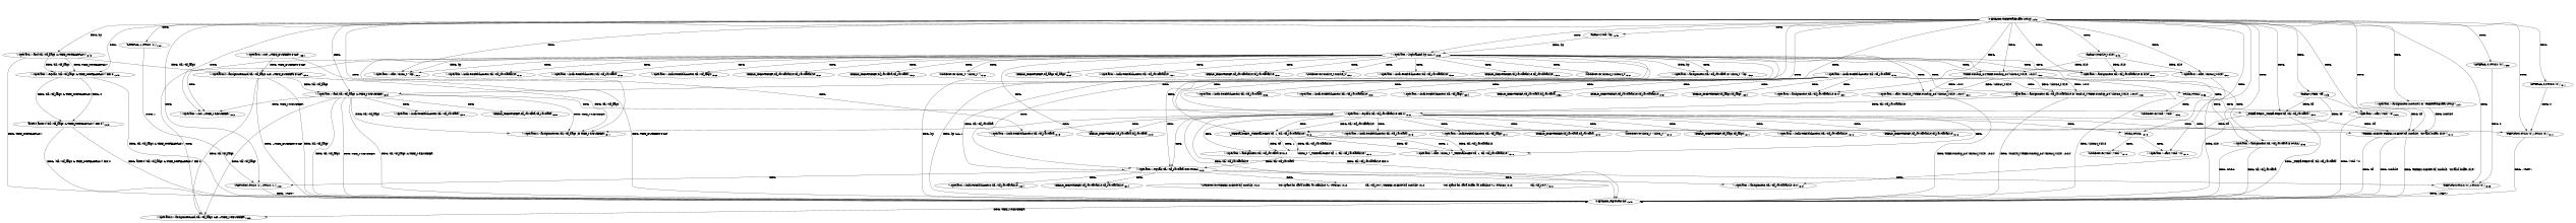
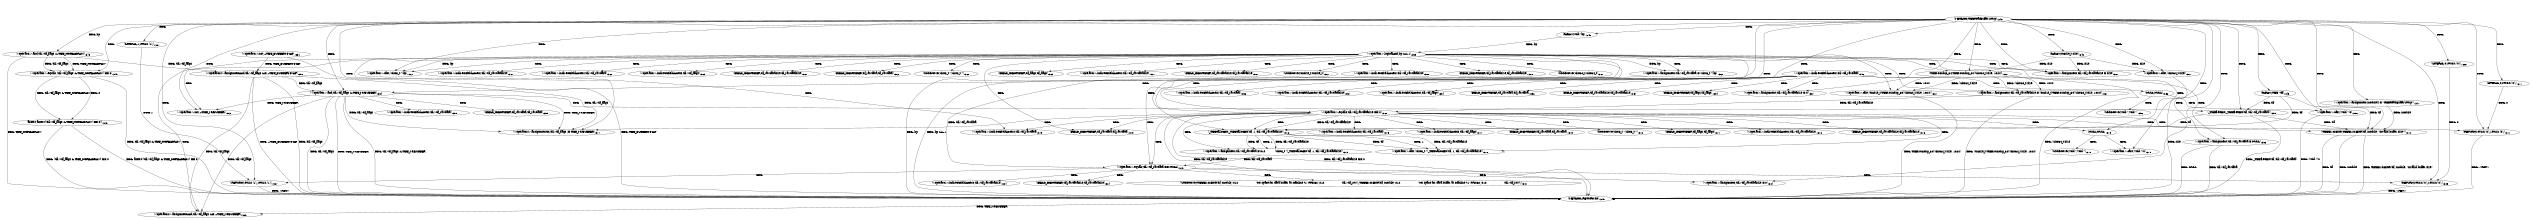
  digraph {
    n1 [label=<(METHOD,TIFFReadBufferSetup)<SUB>1345</SUB>>]
    n2 [label=<(PARAM,TIFF *tif)<SUB>1345</SUB>>]
    n3 [label=<(PARAM,void *bp)<SUB>1345</SUB>>]
    n4 [label=<(PARAM,tmsize_t size)<SUB>1345</SUB>>]
    n5 [label=<(&lt;operator&gt;.assignment,module[] = &quot;TIFFReadBufferSetup&quot;)<SUB>1347</SUB>>]
    n6 [label=<(RETURN,return (1);,return (1);)<SUB>1387</SUB>>]
    n7 [label=<(&lt;operator&gt;.logicalAnd,bp &amp;&amp; 1)<SUB>1359</SUB>>]
    n8 [label=<(&lt;operator&gt;.equals,tif-&gt;tif_rawdata == NULL)<SUB>1379</SUB>>]
    n9 [label=<(LITERAL,1,return (1);)<SUB>1387</SUB>>]
    n10 [label=<(&lt;operator&gt;.equals,(tif-&gt;tif_flags &amp; TIFF_NOREADRAW) == 0)<SUB>1349</SUB>>]
    n11 [label=<(&lt;operator&gt;.assignment,tif-&gt;tif_rawdata = NULL)<SUB>1356</SUB>>]
    n12 [label=<(&lt;operator&gt;.assignment,tif-&gt;tif_rawdatasize = 0)<SUB>1357</SUB>>]
    n13 [label=<(&lt;operator&gt;.assignment,tif-&gt;tif_rawdatasize = size)<SUB>1361</SUB>>]
    n14 [label=<(&lt;operator&gt;.assignment,tif-&gt;tif_rawdatasize = 0)<SUB>1384</SUB>>]
    n15 [label=<(RETURN,return (0);,return (0);)<SUB>1385</SUB>>]
    n16 [label=<(&lt;operator&gt;.and,tif-&gt;tif_flags &amp; TIFF_NOREADRAW)<SUB>1349</SUB>>]
    n17 [label=<(&lt;operator&gt;.and,tif-&gt;tif_flags &amp; TIFF_MYBUFFER)<SUB>1354</SUB>>]
    n18 [label=<(&lt;operators&gt;.assignmentOr,tif-&gt;tif_flags |= TIFF_MYBUFFER)<SUB>1377</SUB>>]
    n19 [label=<(LITERAL,0,return (0);)<SUB>1385</SUB>>]
    n20 [label=<(_TIFFfreeExt,_TIFFfreeExt(tif, tif-&gt;tif_rawdata))<SUB>1355</SUB>>]
    n21 [label=<(&lt;operator&gt;.cast,(uint8_t *)bp)<SUB>1362</SUB>>]
    n22 [label=<(&lt;operator&gt;.not,~TIFF_MYBUFFER)<SUB>1363</SUB>>]
    n23 [label=<(&lt;operator&gt;.equals,tif-&gt;tif_rawdatasize == 0)<SUB>1368</SUB>>]
    n24 [label=<(&lt;operator&gt;.cast,(void *)0)<SUB>1379</SUB>>]
    n25 [label=<(&lt;operator&gt;.cast,(void *)0)<SUB>1356</SUB>>]
    n26 [label=<(TIFFErrorExtR,TIFFErrorExtR(tif, module, &quot;Invalid buffer size&quot;))<SUB>1370</SUB>>]
    n27 [label=<(RETURN,return (0);,return (0);)<SUB>1371</SUB>>]
    n28 [label=<(TIFFroundup_64,TIFFroundup_64((uint64_t)size, 1024))<SUB>1367</SUB>>]
    n29 [label=<(LITERAL,0,return (0);)<SUB>1371</SUB>>]
    n30 [label=<(_TIFFcallocExt,_TIFFcallocExt(tif, 1, tif-&gt;tif_rawdatasize))<SUB>1376</SUB>>]
    n31 [label=<(&lt;operator&gt;.cast,(uint64_t)size)<SUB>1367</SUB>>]
    n32 [label=<(METHOD_RETURN,int)<SUB>1345</SUB>>]
    n33 [label=<(&lt;operator&gt;.assignment,tif-&gt;tif_rawdata = (uint8_t *)bp)<SUB>1362</SUB>>]
    n34 [label=<(&lt;operators&gt;.assignmentAnd,tif-&gt;tif_flags &amp;= ~TIFF_MYBUFFER)<SUB>1363</SUB>>]
    n35 [label=<(&lt;operator&gt;.assignment,tif-&gt;tif_rawdatasize = (tmsize_t)TIFFroundup_64((uint64_t)size, 1024))<SUB>1367</SUB>>]
    n36 [label=<(&lt;operator&gt;.cast,(tmsize_t)TIFFroundup_64((uint64_t)size, 1024))<SUB>1367</SUB>>]
    n37 [label=<(&lt;operator&gt;.indirectFieldAccess,tif-&gt;tif_rawdata)<SUB>1379</SUB>>]
    n38 [label=<(NULL,NULL)<SUB>1379</SUB>>]
    n39 [label=<(&lt;operator&gt;.indirectFieldAccess,tif-&gt;tif_rawdatasize)<SUB>1361</SUB>>]
    n40 [label=<(&lt;operator&gt;.indirectFieldAccess,tif-&gt;tif_rawdata)<SUB>1362</SUB>>]
    n41 [label=<(&lt;operator&gt;.indirectFieldAccess,tif-&gt;tif_flags)<SUB>1363</SUB>>]
    n42 [label=<(FIELD_IDENTIFIER,tif_rawdata,tif_rawdata)<SUB>1379</SUB>>]
    n43 [label=<(FIELD_IDENTIFIER,tif_rawdatasize,tif_rawdatasize)<SUB>1361</SUB>>]
    n44 [label=<(FIELD_IDENTIFIER,tif_rawdata,tif_rawdata)<SUB>1362</SUB>>]
    n45 [label=<(UNKNOWN,uint8_t *,uint8_t *)<SUB>1362</SUB>>]
    n46 [label=<(FIELD_IDENTIFIER,tif_flags,tif_flags)<SUB>1363</SUB>>]
    n47 [label=<(&lt;operator&gt;.indirectFieldAccess,tif-&gt;tif_rawdatasize)<SUB>1367</SUB>>]
    n48 [label=<(FIELD_IDENTIFIER,tif_rawdatasize,tif_rawdatasize)<SUB>1367</SUB>>]
    n49 [label=<(UNKNOWN,tmsize_t,tmsize_t)<SUB>1367</SUB>>]
    n50 [label=<(&lt;operator&gt;.indirectFieldAccess,tif-&gt;tif_rawdatasize)<SUB>1368</SUB>>]
    n51 [label=<(FIELD_IDENTIFIER,tif_rawdatasize,tif_rawdatasize)<SUB>1368</SUB>>]
    n52 [label=<(UNKNOWN,uint64_t,uint64_t)<SUB>1367</SUB>>]
    n53 [label=<(UNKNOWN,TIFFErrorExtR(tif, module,\012                      &quot;No space for data buffer at scanline %&quot; PRIu32,\012                      tif-&gt;tif_row);,TIFFErrorExtR(tif, module,\012                      &quot;No space for data buffer at scanline %&quot; PRIu32,\012                      tif-&gt;tif_row);)<SUB>1381</SUB>>]
    n54 [label=<(&lt;operator&gt;.indirectFieldAccess,tif-&gt;tif_rawdatasize)<SUB>1384</SUB>>]
    n55 [label=<(FIELD_IDENTIFIER,tif_rawdatasize,tif_rawdatasize)<SUB>1384</SUB>>]
    n56 [label=<(assert,assert((tif-&gt;tif_flags &amp; TIFF_NOREADRAW) == 0))<SUB>1349</SUB>>]
    n57 [label=<(&lt;operator&gt;.not,~TIFF_BUFFERMMAP)<SUB>1350</SUB>>]
    n58 [label=<(&lt;operators&gt;.assignmentAnd,tif-&gt;tif_flags &amp;= ~TIFF_BUFFERMMAP)<SUB>1350</SUB>>]
    n59 [label=<(&lt;operator&gt;.indirectFieldAccess,tif-&gt;tif_rawdata)<SUB>1355</SUB>>]
    n60 [label=<(FIELD_IDENTIFIER,tif_rawdata,tif_rawdata)<SUB>1355</SUB>>]
    n61 [label=<(&lt;operator&gt;.assignment,tif-&gt;tif_rawdata =\012            (uint8_t *)_TIFFcallocExt(tif, 1, tif-&gt;tif_rawdatasize))<SUB>1375</SUB>>]
    n62 [label=<(&lt;operator&gt;.cast,(uint8_t *)_TIFFcallocExt(tif, 1, tif-&gt;tif_rawdatasize))<SUB>1376</SUB>>]
    n63 [label=<(&lt;operator&gt;.indirectFieldAccess,tif-&gt;tif_rawdata)<SUB>1375</SUB>>]
    n64 [label=<(&lt;operator&gt;.indirectFieldAccess,tif-&gt;tif_flags)<SUB>1377</SUB>>]
    n65 [label=<(FIELD_IDENTIFIER,tif_rawdata,tif_rawdata)<SUB>1375</SUB>>]
    n66 [label=<(UNKNOWN,uint8_t *,uint8_t *)<SUB>1376</SUB>>]
    n67 [label=<(FIELD_IDENTIFIER,tif_flags,tif_flags)<SUB>1377</SUB>>]
    n68 [label=<(&lt;operator&gt;.indirectFieldAccess,tif-&gt;tif_rawdatasize)<SUB>1376</SUB>>]
    n69 [label=<(FIELD_IDENTIFIER,tif_rawdatasize,tif_rawdatasize)<SUB>1376</SUB>>]
    n70 [label=<(UNKNOWN,void *,void *)<SUB>1379</SUB>>]
    n71 [label=<(&lt;operator&gt;.indirectFieldAccess,tif-&gt;tif_rawdata)<SUB>1352</SUB>>]
    n72 [label=<(&lt;operator&gt;.indirectFieldAccess,tif-&gt;tif_rawdata)<SUB>1356</SUB>>]
    n73 [label=<(NULL,NULL)<SUB>1356</SUB>>]
    n74 [label=<(&lt;operator&gt;.indirectFieldAccess,tif-&gt;tif_rawdatasize)<SUB>1357</SUB>>]
    n75 [label=<(&lt;operator&gt;.indirectFieldAccess,tif-&gt;tif_flags)<SUB>1354</SUB>>]
    n76 [label=<(FIELD_IDENTIFIER,tif_rawdata,tif_rawdata)<SUB>1356</SUB>>]
    n77 [label=<(FIELD_IDENTIFIER,tif_rawdatasize,tif_rawdatasize)<SUB>1357</SUB>>]
    n78 [label=<(FIELD_IDENTIFIER,tif_flags,tif_flags)<SUB>1354</SUB>>]
    n79 [label=<(UNKNOWN,void *,void *)<SUB>1356</SUB>>]
    n1 -> n2 [label="DDG: "]
    n1 -> n3 [label="DDG: "]
    n1 -> n4 [label="DDG: "]
    n1 -> n5 [label="DDG: "]
    n1 -> n6 [label="DDG: "]
-   n1 -> n7 [label="DDG: "]
    n1 -> n8 [label="DDG: "]
    n1 -> n9 [label="DDG: "]
    n1 -> n10 [label="DDG: "]
    n1 -> n11 [label="DDG: "]
    n1 -> n12 [label="DDG: "]
    n1 -> n13 [label="DDG: "]
    n1 -> n14 [label="DDG: "]
    n1 -> n15 [label="DDG: "]
    n1 -> n16 [label="DDG: bp"]
    n1 -> n17 [label="DDG: "]
    n1 -> n18 [label="DDG: "]
    n1 -> n19 [label="DDG: "]
    n1 -> n20 [label="DDG: "]
    n1 -> n21 [label="DDG: "]
    n1 -> n22 [label="DDG: "]
    n1 -> n23 [label="DDG: "]
    n1 -> n24 [label="DDG: "]
    n1 -> n25 [label="DDG: "]
    n1 -> n26 [label="DDG: "]
    n1 -> n27 [label="DDG: "]
    n1 -> n28 [label="DDG: "]
    n1 -> n29 [label="DDG: "]
    n1 -> n30 [label="DDG: "]
    n1 -> n31 [label="DDG: "]
    n2 -> n20 [label="DDG: tif"]
    n2 -> n26 [label="DDG: tif"]
    n2 -> n30 [label="DDG: tif"]
    n3 -> n7 [label="DDG: bp"]
    n4 -> n13 [label="DDG: size"]
    n4 -> n28 [label="DDG: size"]
    n4 -> n31 [label="DDG: size"]
    n5 -> n26 [label="DDG: module"]
    n6 -> n32 [label="DDG: &lt;RET&gt;"]
-   n7 -> n8 [label="CDG: "]
    n7 -> n13 [label="CDG: "]
    n7 -> n21 [label="DDG: bp"]
    n7 -> n21 [label="CDG: "]
    n7 -> n22 [label="CDG: "]
    n7 -> n23 [label="CDG: "]
    n7 -> n28 [label="CDG: "]
    n7 -> n31 [label="CDG: "]
    n7 -> n32 [label="DDG: bp"]
    n7 -> n32 [label="DDG: bp &amp;&amp; 1"]
    n7 -> n33 [label="DDG: bp"]
    n7 -> n33 [label="CDG: "]
    n7 -> n34 [label="CDG: "]
    n7 -> n35 [label="CDG: "]
    n7 -> n36 [label="CDG: "]
    n7 -> n37 [label="CDG: "]
    n7 -> n38 [label="CDG: "]
    n7 -> n39 [label="CDG: "]
    n7 -> n40 [label="CDG: "]
    n7 -> n41 [label="CDG: "]
    n7 -> n42 [label="CDG: "]
    n7 -> n43 [label="CDG: "]
    n7 -> n44 [label="CDG: "]
    n7 -> n45 [label="CDG: "]
    n7 -> n46 [label="CDG: "]
    n7 -> n47 [label="CDG: "]
    n7 -> n48 [label="CDG: "]
    n7 -> n49 [label="CDG: "]
    n7 -> n50 [label="CDG: "]
    n7 -> n51 [label="CDG: "]
    n7 -> n52 [label="CDG: "]
    n8 -> n6 [label="CDG: "]
    n8 -> n14 [label="CDG: "]
    n8 -> n15 [label="CDG: "]
    n8 -> n53 [label="CDG: "]
    n8 -> n54 [label="CDG: "]
    n8 -> n55 [label="CDG: "]
    n9 -> n6 [label="DDG: 1"]
    n10 -> n32 [label="DDG: tif-&gt;tif_flags &amp; TIFF_NOREADRAW"]
    n10 -> n56 [label="DDG: tif-&gt;tif_flags &amp; TIFF_NOREADRAW"]
    n10 -> n56 [label="DDG: 0"]
    n11 -> n32 [label="DDG: tif-&gt;tif_rawdata"]
    n11 -> n32 [label="DDG: NULL"]
    n15 -> n32 [label="DDG: &lt;RET&gt;"]
    n16 -> n10 [label="DDG: tif-&gt;tif_flags"]
    n16 -> n10 [label="DDG: TIFF_NOREADRAW"]
    n16 -> n32 [label="DDG: TIFF_NOREADRAW"]
    n16 -> n58 [label="DDG: tif-&gt;tif_flags"]
    n17 -> n18 [label="DDG: TIFF_MYBUFFER"]
    n17 -> n18 [label="DDG: tif-&gt;tif_flags"]
    n17 -> n20 [label="CDG: "]
    n17 -> n22 [label="DDG: TIFF_MYBUFFER"]
    n17 -> n32 [label="DDG: tif-&gt;tif_flags"]
    n17 -> n32 [label="DDG: TIFF_MYBUFFER"]
    n17 -> n32 [label="DDG: tif-&gt;tif_flags &amp; TIFF_MYBUFFER"]
    n17 -> n34 [label="DDG: tif-&gt;tif_flags"]
    n17 -> n59 [label="CDG: "]
    n17 -> n60 [label="CDG: "]
    n19 -> n15 [label="DDG: 0"]
    n20 -> n26 [label="DDG: tif"]
    n20 -> n30 [label="DDG: tif"]
    n20 -> n32 [label="DDG: _TIFFfreeExt(tif, tif-&gt;tif_rawdata)"]
    n23 -> n8 [label="CDG: "]
    n23 -> n18 [label="CDG: "]
    n23 -> n26 [label="CDG: "]
    n23 -> n27 [label="CDG: "]
    n23 -> n30 [label="DDG: tif-&gt;tif_rawdatasize"]
    n23 -> n30 [label="CDG: "]
    n23 -> n32 [label="DDG: tif-&gt;tif_rawdatasize"]
    n23 -> n32 [label="DDG: tif-&gt;tif_rawdatasize == 0"]
    n23 -> n37 [label="CDG: "]
    n23 -> n38 [label="CDG: "]
    n23 -> n42 [label="CDG: "]
    n23 -> n61 [label="CDG: "]
    n23 -> n62 [label="CDG: "]
    n23 -> n63 [label="CDG: "]
    n23 -> n64 [label="CDG: "]
    n23 -> n65 [label="CDG: "]
    n23 -> n66 [label="CDG: "]
    n23 -> n67 [label="CDG: "]
    n23 -> n68 [label="CDG: "]
    n23 -> n69 [label="CDG: "]
    n25 -> n32 [label="DDG: (void *)0"]
    n26 -> n32 [label="DDG: tif"]
    n26 -> n32 [label="DDG: module"]
    n26 -> n32 [label="DDG: TIFFErrorExtR(tif, module, &quot;Invalid buffer size&quot;)"]
    n27 -> n32 [label="DDG: &lt;RET&gt;"]
    n28 -> n32 [label="DDG: (uint64_t)size"]
    n28 -> n35 [label="DDG: (uint64_t)size"]
    n28 -> n35 [label="DDG: 1024"]
    n28 -> n36 [label="DDG: (uint64_t)size"]
    n28 -> n36 [label="DDG: 1024"]
    n29 -> n27 [label="DDG: 0"]
    n30 -> n61 [label="DDG: tif"]
    n30 -> n61 [label="DDG: 1"]
    n30 -> n61 [label="DDG: tif-&gt;tif_rawdatasize"]
    n30 -> n62 [label="DDG: tif"]
    n30 -> n62 [label="DDG: 1"]
    n30 -> n62 [label="DDG: tif-&gt;tif_rawdatasize"]
    n31 -> n32 [label="DDG: size"]
    n32 -> n34 [label="DDG: TIFF_MYBUFFER"]
    n33 -> n8 [label="DDG: tif-&gt;tif_rawdata"]
    n35 -> n23 [label="DDG: tif-&gt;tif_rawdatasize"]
    n35 -> n32 [label="DDG: (tmsize_t)TIFFroundup_64((uint64_t)size, 1024)"]
    n36 -> n32 [label="DDG: TIFFroundup_64((uint64_t)size, 1024)"]
    n38 -> n24 [label="CDG: "]
    n38 -> n70 [label="CDG: "]
    n56 -> n32 [label="DDG: (tif-&gt;tif_flags &amp; TIFF_NOREADRAW) == 0"]
    n56 -> n32 [label="DDG: assert((tif-&gt;tif_flags &amp; TIFF_NOREADRAW) == 0)"]
    n57 -> n32 [label="DDG: TIFF_BUFFERMMAP"]
    n57 -> n58 [label="DDG: TIFF_BUFFERMMAP"]
    n58 -> n17 [label="DDG: tif-&gt;tif_flags"]
    n58 -> n18 [label="DDG: tif-&gt;tif_flags"]
    n58 -> n32 [label="DDG: tif-&gt;tif_flags"]
    n58 -> n32 [label="DDG: ~TIFF_BUFFERMMAP"]
    n58 -> n34 [label="DDG: tif-&gt;tif_flags"]
    n61 -> n8 [label="DDG: tif-&gt;tif_rawdata"]
    n71 -> n11 [label="CDG: "]
    n71 -> n12 [label="CDG: "]
    n71 -> n17 [label="CDG: "]
    n71 -> n72 [label="CDG: "]
    n71 -> n73 [label="CDG: "]
    n71 -> n74 [label="CDG: "]
    n71 -> n75 [label="CDG: "]
    n71 -> n76 [label="CDG: "]
    n71 -> n77 [label="CDG: "]
    n71 -> n78 [label="CDG: "]
    n73 -> n25 [label="CDG: "]
    n73 -> n79 [label="CDG: "]
  }
